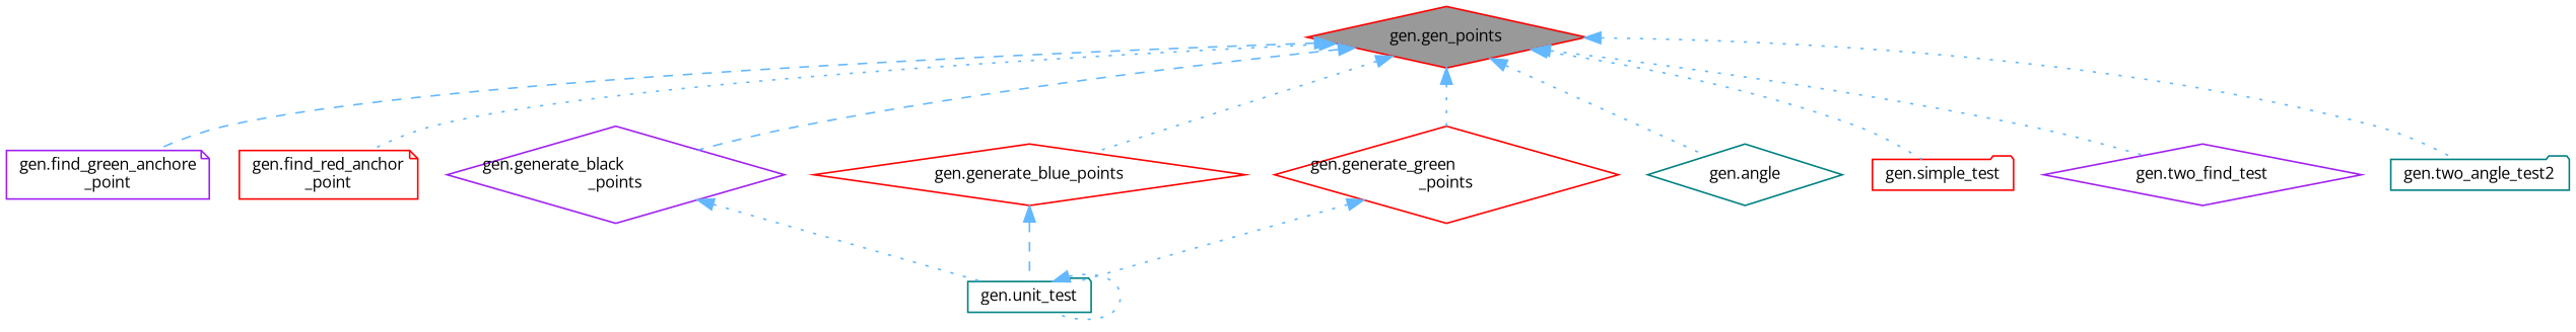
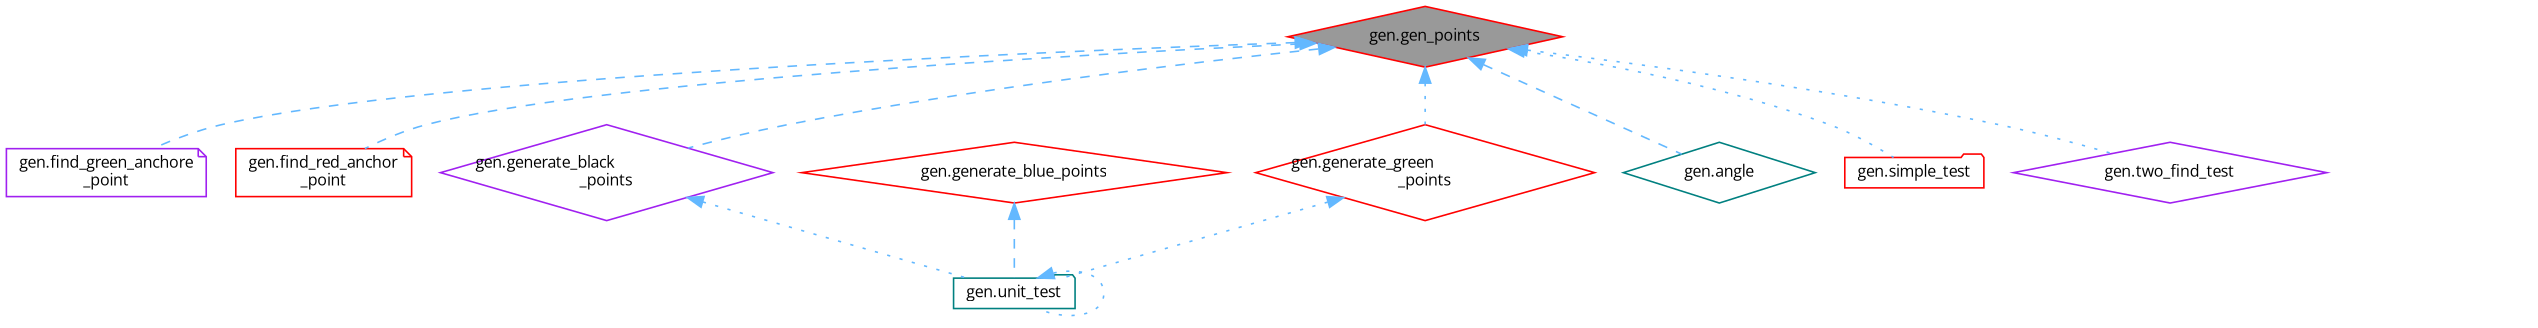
  digraph {
    fontname="Open Sans"
    rankdir=TB
    node [color=red fillcolor=white fontname="Open Sans" fontsize=10 shape=diamond style=filled]
    edge [color=steelblue1 dir=back fontname="Open Sans" fontsize=10 labelfontname=Helvetica labelfontsize=10 style=dotted]
    n1 [fillcolor=grey60 fontcolor=black height=0.2 label="gen.gen_points" width=0.4]
    n2 [color=purple height=0.2 label="gen.find_green_anchore\l_point" shape=note width=0.4]
    n3 [height=0.2 label="gen.find_red_anchor\l_point" shape=note width=0.4]
    n4 [color=purple height=0.2 label="gen.generate_black\l_points" width=0.4]
    n5 [height=0.2 label="gen.generate_blue_points" width=0.4]
    n6 [height=0.2 label="gen.generate_green\l_points" width=0.4]
    n7 [color=teal height=0.2 label="gen.angle" width=0.4]
    n8 [height=0.2 label="gen.simple_test" shape=folder width=0.4]
    n9 [color=purple height=0.2 label="gen.two_find_test" width=0.4]
-   n10 [color=teal height=0.2 label="gen.two_angle_test2" shape=folder width=0.4]
    n11 [color=teal height=0.2 label="gen.unit_test" shape=folder width=0.4]
    n1 -> n2 [style=dashed]
-   n1 -> n3
+   n1 -> n3 [style=dashed]
    n1 -> n4 [style=dashed]
-   n1 -> n5
    n1 -> n6
-   n1 -> n7
+   n1 -> n7 [style=dashed]
    n1 -> n8
    n1 -> n9
-   n1 -> n10
    n4 -> n11
    n5 -> n11 [style=dashed]
    n6 -> n11
    n11 -> n11
  }
